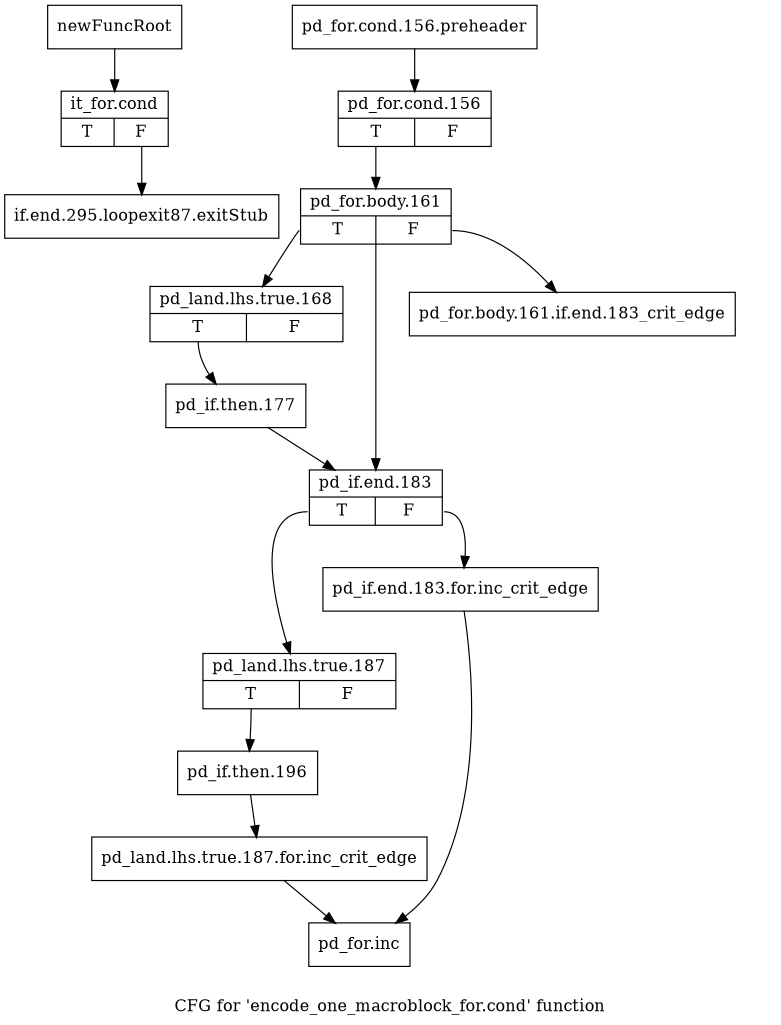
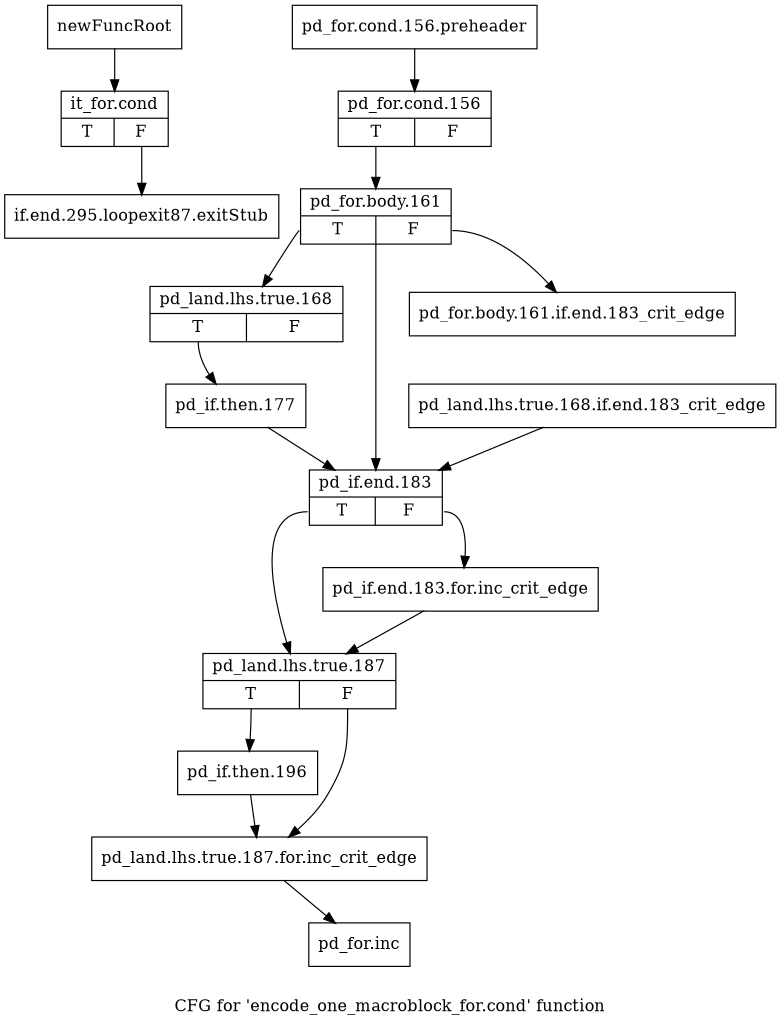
  digraph {
    label="CFG for 'encode_one_macroblock_for.cond' function"
    node [shape=record]
    n1 [label="{newFuncRoot}"]
    n2 [label="{it_for.cond|{<s0>T|<s1>F}}"]
    n3 [label="{if.end.295.loopexit87.exitStub}"]
    n4 [label="{pd_for.cond.156.preheader}"]
    n5 [label="{pd_for.cond.156|{<s0>T|<s1>F}}"]
    n6 [label="{pd_for.body.161|{<s0>T|<s1>F}}"]
    n7 [label="{pd_land.lhs.true.168|{<s0>T|<s1>F}}"]
    n8 [label="{pd_for.body.161.if.end.183_crit_edge}"]
    n9 [label="{pd_if.end.183|{<s0>T|<s1>F}}"]
    n10 [label="{pd_if.then.177}"]
+   n11 [label="{pd_land.lhs.true.168.if.end.183_crit_edge}"]
    n12 [label="{pd_land.lhs.true.187|{<s0>T|<s1>F}}"]
    n13 [label="{pd_if.end.183.for.inc_crit_edge}"]
    n14 [label="{pd_if.then.196}"]
    n15 [label="{pd_land.lhs.true.187.for.inc_crit_edge}"]
    n16 [label="{pd_for.inc}"]
    n1 -> n2
    n2 -> n3 [tailport=s1]
    n4 -> n5
    n5 -> n6 [tailport=s0]
    n6 -> n7 [tailport=s0]
    n6 -> n8 [tailport=s1]
    n6 -> n9
    n7 -> n10 [tailport=s0]
    n9 -> n12 [tailport=s0]
    n9 -> n13 [tailport=s1]
    n10 -> n9
+   n11 -> n9
    n12 -> n14 [tailport=s0]
-   n13 -> n16
+   n12 -> n15 [tailport=s1]
+   n13 -> n12
    n14 -> n15
    n15 -> n16
  }
